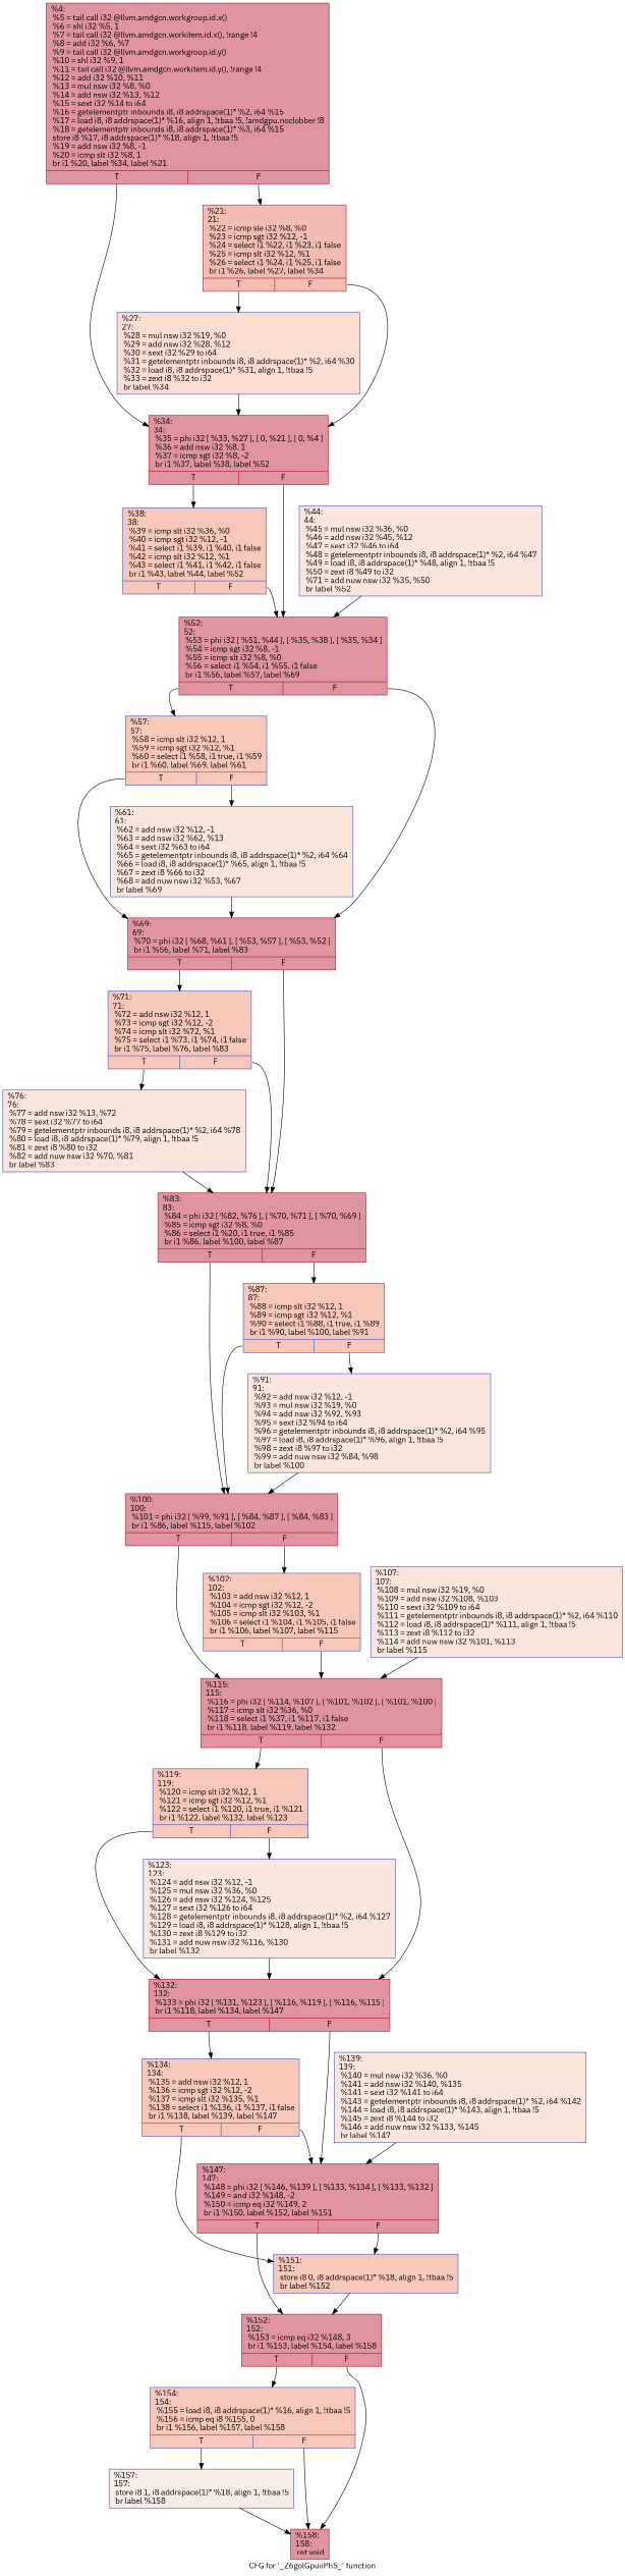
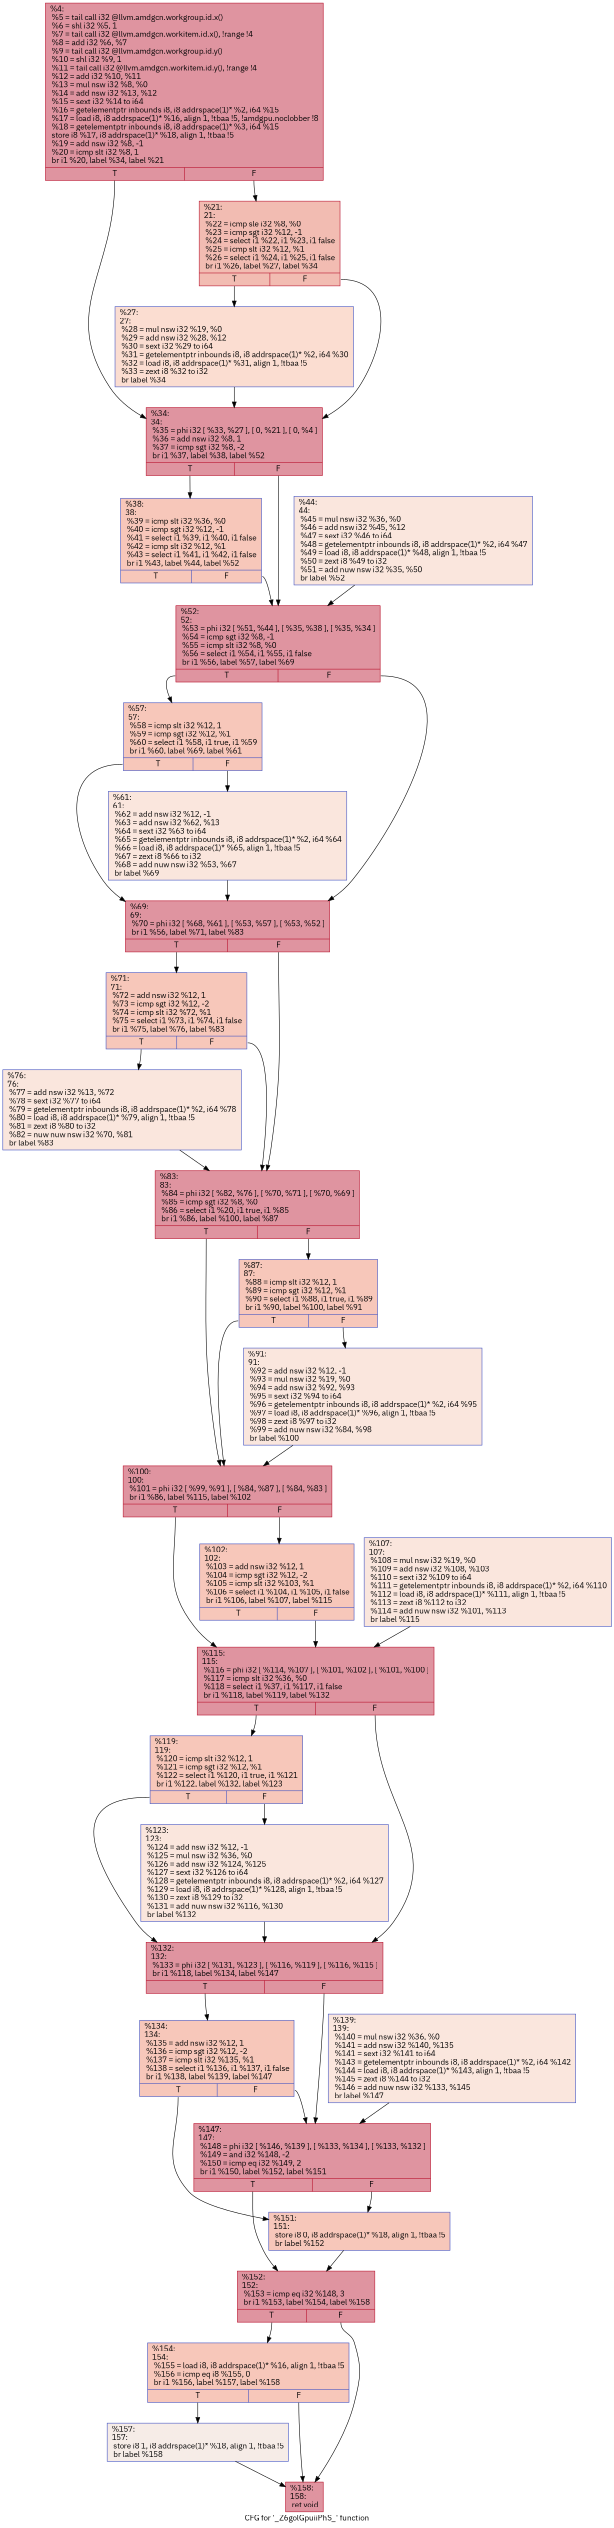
  digraph {
    fontname="IBM Plex Sans"
    label="CFG for '_Z6golGpuiiPhS_' function"
    node [color="#3d50c3ff" fillcolor="#b70d2870" fontname="IBM Plex Sans" shape=record style=filled]
    edge [fontname="IBM Plex Sans" tailport=s0]
    n1 [color="#b70d28ff" label="{%4:\l  %5 = tail call i32 @llvm.amdgcn.workgroup.id.x()\l  %6 = shl i32 %5, 1\l  %7 = tail call i32 @llvm.amdgcn.workitem.id.x(), !range !4\l  %8 = add i32 %6, %7\l  %9 = tail call i32 @llvm.amdgcn.workgroup.id.y()\l  %10 = shl i32 %9, 1\l  %11 = tail call i32 @llvm.amdgcn.workitem.id.y(), !range !4\l  %12 = add i32 %10, %11\l  %13 = mul nsw i32 %8, %0\l  %14 = add nsw i32 %13, %12\l  %15 = sext i32 %14 to i64\l  %16 = getelementptr inbounds i8, i8 addrspace(1)* %2, i64 %15\l  %17 = load i8, i8 addrspace(1)* %16, align 1, !tbaa !5, !amdgpu.noclobber !8\l  %18 = getelementptr inbounds i8, i8 addrspace(1)* %3, i64 %15\l  store i8 %17, i8 addrspace(1)* %18, align 1, !tbaa !5\l  %19 = add nsw i32 %8, -1\l  %20 = icmp slt i32 %8, 1\l  br i1 %20, label %34, label %21\l|{<s0>T|<s1>F}}"]
    n2 [color="#b70d28ff" label="{%34:\l34:                                               \l  %35 = phi i32 [ %33, %27 ], [ 0, %21 ], [ 0, %4 ]\l  %36 = add nsw i32 %8, 1\l  %37 = icmp sgt i32 %8, -2\l  br i1 %37, label %38, label %52\l|{<s0>T|<s1>F}}"]
    n3 [color="#b70d28ff" fillcolor="#e1675170" label="{%21:\l21:                                               \l  %22 = icmp sle i32 %8, %0\l  %23 = icmp sgt i32 %12, -1\l  %24 = select i1 %22, i1 %23, i1 false\l  %25 = icmp slt i32 %12, %1\l  %26 = select i1 %24, i1 %25, i1 false\l  br i1 %26, label %27, label %34\l|{<s0>T|<s1>F}}"]
    n4 [fillcolor="#ec7f6370" label="{%38:\l38:                                               \l  %39 = icmp slt i32 %36, %0\l  %40 = icmp sgt i32 %12, -1\l  %41 = select i1 %39, i1 %40, i1 false\l  %42 = icmp slt i32 %12, %1\l  %43 = select i1 %41, i1 %42, i1 false\l  br i1 %43, label %44, label %52\l|{<s0>T|<s1>F}}"]
    n5 [color="#b70d28ff" label="{%52:\l52:                                               \l  %53 = phi i32 [ %51, %44 ], [ %35, %38 ], [ %35, %34 ]\l  %54 = icmp sgt i32 %8, -1\l  %55 = icmp slt i32 %8, %0\l  %56 = select i1 %54, i1 %55, i1 false\l  br i1 %56, label %57, label %69\l|{<s0>T|<s1>F}}"]
    n6 [fillcolor="#f7b39670" label="{%27:\l27:                                               \l  %28 = mul nsw i32 %19, %0\l  %29 = add nsw i32 %28, %12\l  %30 = sext i32 %29 to i64\l  %31 = getelementptr inbounds i8, i8 addrspace(1)* %2, i64 %30\l  %32 = load i8, i8 addrspace(1)* %31, align 1, !tbaa !5\l  %33 = zext i8 %32 to i32\l  br label %34\l}"]
    n7 [fillcolor="#ec7f6370" label="{%57:\l57:                                               \l  %58 = icmp slt i32 %12, 1\l  %59 = icmp sgt i32 %12, %1\l  %60 = select i1 %58, i1 true, i1 %59\l  br i1 %60, label %69, label %61\l|{<s0>T|<s1>F}}"]
    n8 [color="#b70d28ff" label="{%69:\l69:                                               \l  %70 = phi i32 [ %68, %61 ], [ %53, %57 ], [ %53, %52 ]\l  br i1 %56, label %71, label %83\l|{<s0>T|<s1>F}}"]
-   n9 [fillcolor="#f3c7b170" label="{%44:\l44:                                               \l  %45 = mul nsw i32 %36, %0\l  %46 = add nsw i32 %45, %12\l  %47 = sext i32 %46 to i64\l  %48 = getelementptr inbounds i8, i8 addrspace(1)* %2, i64 %47\l  %49 = load i8, i8 addrspace(1)* %48, align 1, !tbaa !5\l  %50 = zext i8 %49 to i32\l  %71 = add nuw nsw i32 %35, %50\l  br label %52\l}"]
+   n9 [fillcolor="#f3c7b170" label="{%44:\l44:                                               \l  %45 = mul nsw i32 %36, %0\l  %46 = add nsw i32 %45, %12\l  %47 = sext i32 %46 to i64\l  %48 = getelementptr inbounds i8, i8 addrspace(1)* %2, i64 %47\l  %49 = load i8, i8 addrspace(1)* %48, align 1, !tbaa !5\l  %50 = zext i8 %49 to i32\l  %51 = add nuw nsw i32 %35, %50\l  br label %52\l}"]
    n10 [fillcolor="#f3c7b170" label="{%61:\l61:                                               \l  %62 = add nsw i32 %12, -1\l  %63 = add nsw i32 %62, %13\l  %64 = sext i32 %63 to i64\l  %65 = getelementptr inbounds i8, i8 addrspace(1)* %2, i64 %64\l  %66 = load i8, i8 addrspace(1)* %65, align 1, !tbaa !5\l  %67 = zext i8 %66 to i32\l  %68 = add nuw nsw i32 %53, %67\l  br label %69\l}"]
    n11 [fillcolor="#ec7f6370" label="{%71:\l71:                                               \l  %72 = add nsw i32 %12, 1\l  %73 = icmp sgt i32 %12, -2\l  %74 = icmp slt i32 %72, %1\l  %75 = select i1 %73, i1 %74, i1 false\l  br i1 %75, label %76, label %83\l|{<s0>T|<s1>F}}"]
    n12 [color="#b70d28ff" label="{%83:\l83:                                               \l  %84 = phi i32 [ %82, %76 ], [ %70, %71 ], [ %70, %69 ]\l  %85 = icmp sgt i32 %8, %0\l  %86 = select i1 %20, i1 true, i1 %85\l  br i1 %86, label %100, label %87\l|{<s0>T|<s1>F}}"]
-   n13 [fillcolor="#f3c7b170" label="{%76:\l76:                                               \l  %77 = add nsw i32 %13, %72\l  %78 = sext i32 %77 to i64\l  %79 = getelementptr inbounds i8, i8 addrspace(1)* %2, i64 %78\l  %80 = load i8, i8 addrspace(1)* %79, align 1, !tbaa !5\l  %81 = zext i8 %80 to i32\l  %82 = add nuw nsw i32 %70, %81\l  br label %83\l}"]
+   n13 [fillcolor="#f3c7b170" label="{%76:\l76:                                               \l  %77 = add nsw i32 %13, %72\l  %78 = sext i32 %77 to i64\l  %79 = getelementptr inbounds i8, i8 addrspace(1)* %2, i64 %78\l  %80 = load i8, i8 addrspace(1)* %79, align 1, !tbaa !5\l  %81 = zext i8 %80 to i32\l  %82 = nuw nuw nsw i32 %70, %81\l  br label %83\l}"]
    n14 [color="#b70d28ff" label="{%100:\l100:                                              \l  %101 = phi i32 [ %99, %91 ], [ %84, %87 ], [ %84, %83 ]\l  br i1 %86, label %115, label %102\l|{<s0>T|<s1>F}}"]
    n15 [fillcolor="#ec7f6370" label="{%87:\l87:                                               \l  %88 = icmp slt i32 %12, 1\l  %89 = icmp sgt i32 %12, %1\l  %90 = select i1 %88, i1 true, i1 %89\l  br i1 %90, label %100, label %91\l|{<s0>T|<s1>F}}"]
    n16 [color="#b70d28ff" label="{%115:\l115:                                              \l  %116 = phi i32 [ %114, %107 ], [ %101, %102 ], [ %101, %100 ]\l  %117 = icmp slt i32 %36, %0\l  %118 = select i1 %37, i1 %117, i1 false\l  br i1 %118, label %119, label %132\l|{<s0>T|<s1>F}}"]
    n17 [fillcolor="#ec7f6370" label="{%102:\l102:                                              \l  %103 = add nsw i32 %12, 1\l  %104 = icmp sgt i32 %12, -2\l  %105 = icmp slt i32 %103, %1\l  %106 = select i1 %104, i1 %105, i1 false\l  br i1 %106, label %107, label %115\l|{<s0>T|<s1>F}}"]
    n18 [fillcolor="#f3c7b170" label="{%91:\l91:                                               \l  %92 = add nsw i32 %12, -1\l  %93 = mul nsw i32 %19, %0\l  %94 = add nsw i32 %92, %93\l  %95 = sext i32 %94 to i64\l  %96 = getelementptr inbounds i8, i8 addrspace(1)* %2, i64 %95\l  %97 = load i8, i8 addrspace(1)* %96, align 1, !tbaa !5\l  %98 = zext i8 %97 to i32\l  %99 = add nuw nsw i32 %84, %98\l  br label %100\l}"]
    n19 [fillcolor="#ec7f6370" label="{%119:\l119:                                              \l  %120 = icmp slt i32 %12, 1\l  %121 = icmp sgt i32 %12, %1\l  %122 = select i1 %120, i1 true, i1 %121\l  br i1 %122, label %132, label %123\l|{<s0>T|<s1>F}}"]
    n20 [color="#b70d28ff" label="{%132:\l132:                                              \l  %133 = phi i32 [ %131, %123 ], [ %116, %119 ], [ %116, %115 ]\l  br i1 %118, label %134, label %147\l|{<s0>T|<s1>F}}"]
    n21 [fillcolor="#f3c7b170" label="{%123:\l123:                                              \l  %124 = add nsw i32 %12, -1\l  %125 = mul nsw i32 %36, %0\l  %126 = add nsw i32 %124, %125\l  %127 = sext i32 %126 to i64\l  %128 = getelementptr inbounds i8, i8 addrspace(1)* %2, i64 %127\l  %129 = load i8, i8 addrspace(1)* %128, align 1, !tbaa !5\l  %130 = zext i8 %129 to i32\l  %131 = add nuw nsw i32 %116, %130\l  br label %132\l}"]
    n22 [fillcolor="#ec7f6370" label="{%134:\l134:                                              \l  %135 = add nsw i32 %12, 1\l  %136 = icmp sgt i32 %12, -2\l  %137 = icmp slt i32 %135, %1\l  %138 = select i1 %136, i1 %137, i1 false\l  br i1 %138, label %139, label %147\l|{<s0>T|<s1>F}}"]
    n23 [color="#b70d28ff" label="{%147:\l147:                                              \l  %148 = phi i32 [ %146, %139 ], [ %133, %134 ], [ %133, %132 ]\l  %149 = and i32 %148, -2\l  %150 = icmp eq i32 %149, 2\l  br i1 %150, label %152, label %151\l|{<s0>T|<s1>F}}"]
    n24 [fillcolor="#f3c7b170" label="{%107:\l107:                                              \l  %108 = mul nsw i32 %19, %0\l  %109 = add nsw i32 %108, %103\l  %110 = sext i32 %109 to i64\l  %111 = getelementptr inbounds i8, i8 addrspace(1)* %2, i64 %110\l  %112 = load i8, i8 addrspace(1)* %111, align 1, !tbaa !5\l  %113 = zext i8 %112 to i32\l  %114 = add nuw nsw i32 %101, %113\l  br label %115\l}"]
    n25 [fillcolor="#ec7f6370" label="{%151:\l151:                                              \l  store i8 0, i8 addrspace(1)* %18, align 1, !tbaa !5\l  br label %152\l}"]
    n26 [color="#b70d28ff" label="{%152:\l152:                                              \l  %153 = icmp eq i32 %148, 3\l  br i1 %153, label %154, label %158\l|{<s0>T|<s1>F}}"]
    n27 [fillcolor="#f3c7b170" label="{%139:\l139:                                              \l  %140 = mul nsw i32 %36, %0\l  %141 = add nsw i32 %140, %135\l  %141 = sext i32 %141 to i64\l  %143 = getelementptr inbounds i8, i8 addrspace(1)* %2, i64 %142\l  %144 = load i8, i8 addrspace(1)* %143, align 1, !tbaa !5\l  %145 = zext i8 %144 to i32\l  %146 = add nuw nsw i32 %133, %145\l  br label %147\l}"]
    n28 [fillcolor="#ec7f6370" label="{%154:\l154:                                              \l  %155 = load i8, i8 addrspace(1)* %16, align 1, !tbaa !5\l  %156 = icmp eq i8 %155, 0\l  br i1 %156, label %157, label %158\l|{<s0>T|<s1>F}}"]
    n29 [color="#b70d28ff" label="{%158:\l158:                                              \l  ret void\l}"]
    n30 [fillcolor="#ead5c970" label="{%157:\l157:                                              \l  store i8 1, i8 addrspace(1)* %18, align 1, !tbaa !5\l  br label %158\l}"]
    n1 -> n2
    n1 -> n3 [tailport=s1]
    n2 -> n4
    n2 -> n5 [tailport=s1]
    n3 -> n2 [tailport=s1]
    n3 -> n6
    n4 -> n5 [tailport=s1]
    n5 -> n7
    n5 -> n8 [tailport=s1]
    n6 -> n2
    n7 -> n8
    n7 -> n10 [tailport=s1]
    n8 -> n11
    n8 -> n12 [tailport=s1]
    n9 -> n5
    n10 -> n8
    n11 -> n12 [tailport=s1]
    n11 -> n13
    n12 -> n14
    n12 -> n15 [tailport=s1]
    n13 -> n12
    n14 -> n16
    n14 -> n17 [tailport=s1]
    n15 -> n14
    n15 -> n18 [tailport=s1]
    n16 -> n19
    n16 -> n20 [tailport=s1]
    n17 -> n16 [tailport=s1]
    n18 -> n14
    n19 -> n20
    n19 -> n21 [tailport=s1]
    n20 -> n22
    n20 -> n23 [tailport=s1]
    n21 -> n20
    n22 -> n23 [tailport=s1]
    n22 -> n25
    n23 -> n25 [tailport=s1]
    n23 -> n26
    n24 -> n16
    n25 -> n26
    n26 -> n28
    n26 -> n29 [tailport=s1]
    n27 -> n23
    n28 -> n29 [tailport=s1]
    n28 -> n30
    n30 -> n29
  }
